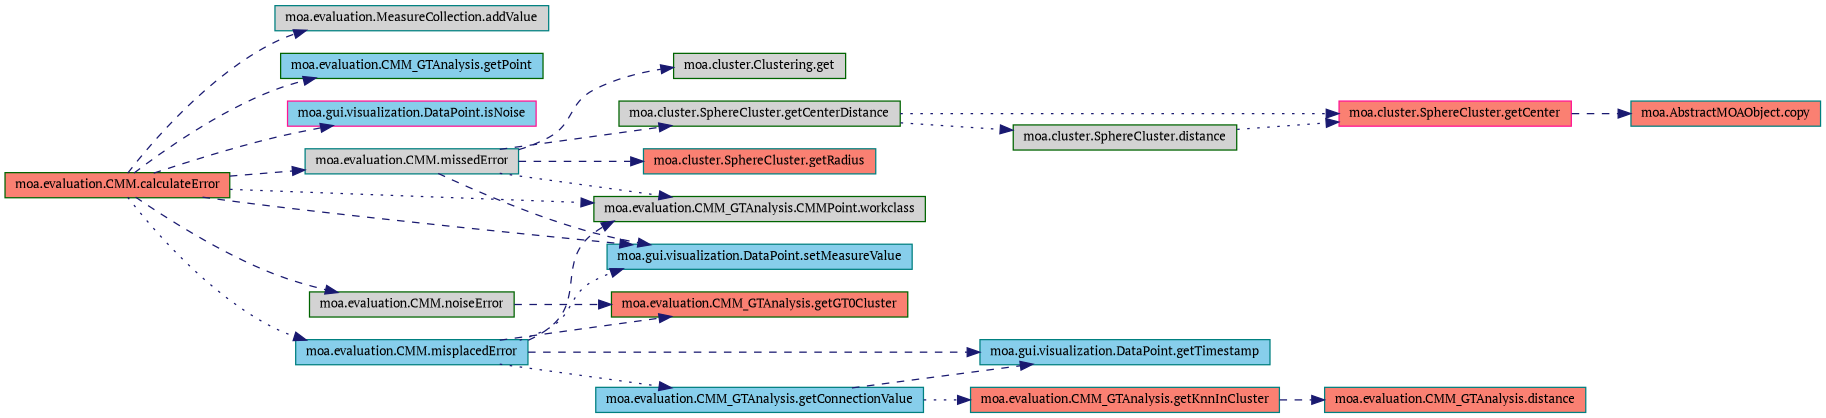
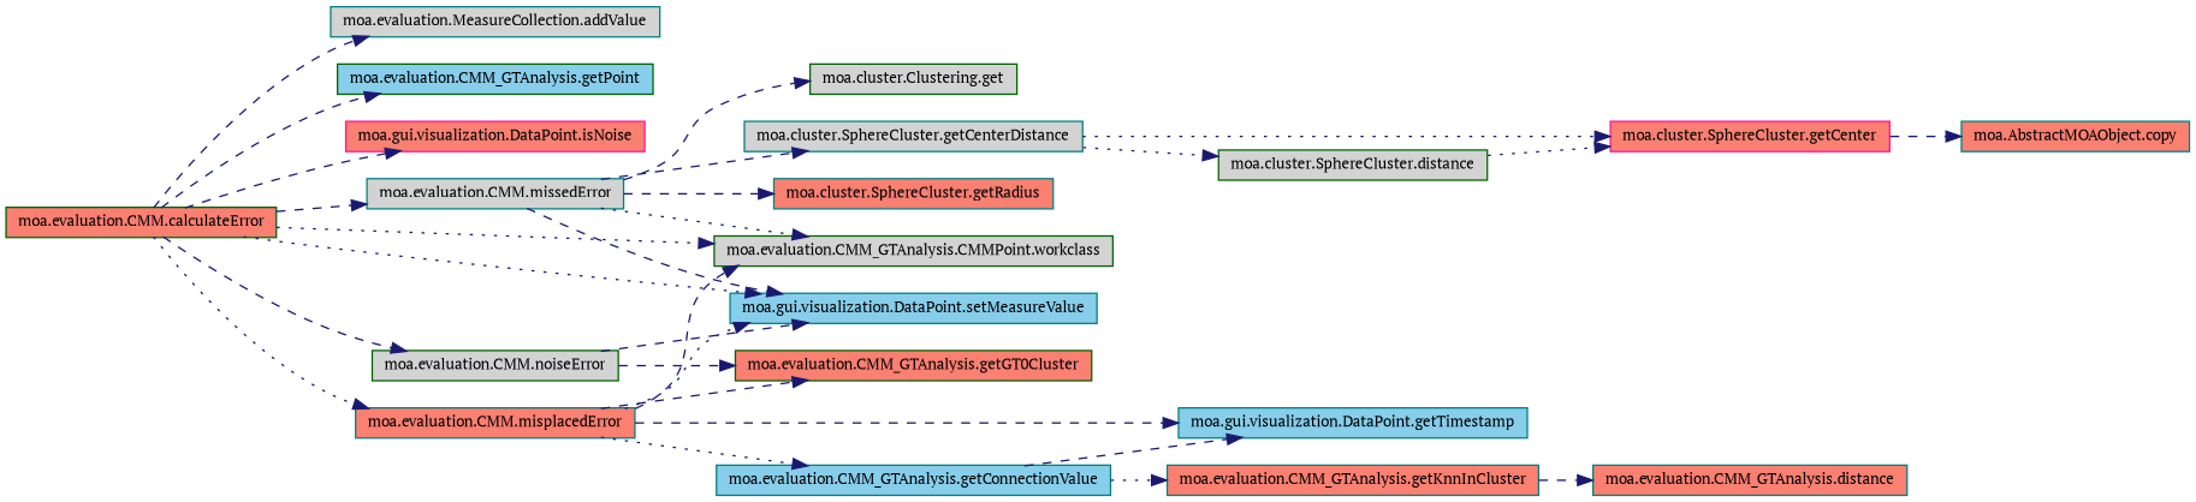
  digraph {
    fontname="PT Serif"
    rankdir=LR
    node [color=teal fillcolor=salmon fontname="PT Serif" fontsize=10 shape=record style=filled]
    edge [color=midnightblue fontname="PT Serif" fontsize=10 labelfontname=Helvetica labelfontsize=10 style=dashed]
    n1 [color=darkgreen fontcolor=black height=0.2 label="moa.evaluation.CMM.calculateError" width=0.4]
    n2 [fillcolor=lightgrey height=0.2 label="moa.evaluation.MeasureCollection.addValue" width=0.4]
    n3 [color=darkgreen fillcolor=skyblue height=0.2 label="moa.evaluation.CMM_GTAnalysis.getPoint" width=0.4]
-   n4 [color=deeppink fillcolor=skyblue height=0.2 label="moa.gui.visualization.DataPoint.isNoise" width=0.4]
-   n5 [fillcolor=skyblue height=0.2 label="moa.evaluation.CMM.misplacedError" width=0.4]
+   n4 [color=deeppink height=0.2 label="moa.gui.visualization.DataPoint.isNoise" width=0.4]
+   n5 [height=0.2 label="moa.evaluation.CMM.misplacedError" width=0.4]
    n6 [fillcolor=skyblue height=0.2 label="moa.gui.visualization.DataPoint.setMeasureValue" width=0.4]
    n7 [color=darkgreen fillcolor=lightgrey height=0.2 label="moa.evaluation.CMM_GTAnalysis.CMMPoint.workclass" width=0.4]
    n8 [fillcolor=lightgrey height=0.2 label="moa.evaluation.CMM.missedError" width=0.4]
    n9 [color=darkgreen fillcolor=lightgrey height=0.2 label="moa.evaluation.CMM.noiseError" width=0.4]
    n10 [fillcolor=skyblue height=0.2 label="moa.evaluation.CMM_GTAnalysis.getConnectionValue" width=0.4]
    n11 [fillcolor=skyblue height=0.2 label="moa.gui.visualization.DataPoint.getTimestamp" width=0.4]
    n12 [color=darkgreen height=0.2 label="moa.evaluation.CMM_GTAnalysis.getGT0Cluster" width=0.4]
    n13 [color=darkgreen fillcolor=lightgrey height=0.2 label="moa.cluster.Clustering.get" width=0.4]
-   n14 [color=darkgreen fillcolor=lightgrey height=0.2 label="moa.cluster.SphereCluster.getCenterDistance" width=0.4]
+   n14 [fillcolor=lightgrey height=0.2 label="moa.cluster.SphereCluster.getCenterDistance" width=0.4]
    n15 [height=0.2 label="moa.cluster.SphereCluster.getRadius" width=0.4]
    n16 [height=0.2 label="moa.evaluation.CMM_GTAnalysis.getKnnInCluster" width=0.4]
    n17 [height=0.2 label="moa.evaluation.CMM_GTAnalysis.distance" width=0.4]
    n18 [color=darkgreen fillcolor=lightgrey height=0.2 label="moa.cluster.SphereCluster.distance" width=0.4]
    n19 [color=deeppink height=0.2 label="moa.cluster.SphereCluster.getCenter" width=0.4]
    n20 [height=0.2 label="moa.AbstractMOAObject.copy" width=0.4]
    n1 -> n2
    n1 -> n3
    n1 -> n4
    n1 -> n5 [style=dotted]
-   n1 -> n6
+   n1 -> n6 [style=dotted]
    n1 -> n7 [style=dotted]
    n1 -> n8
    n1 -> n9
    n5 -> n6 [style=dotted]
    n5 -> n7
    n5 -> n10 [style=dotted]
    n5 -> n11
    n5 -> n12
    n8 -> n6
    n8 -> n7 [style=dotted]
    n8 -> n13
    n8 -> n14
    n8 -> n15
+   n9 -> n6
    n9 -> n12
    n10 -> n11
    n10 -> n16 [style=dotted]
    n14 -> n18 [style=dotted]
    n14 -> n19 [style=dotted]
    n16 -> n17
    n18 -> n19 [style=dotted]
    n19 -> n20
  }
